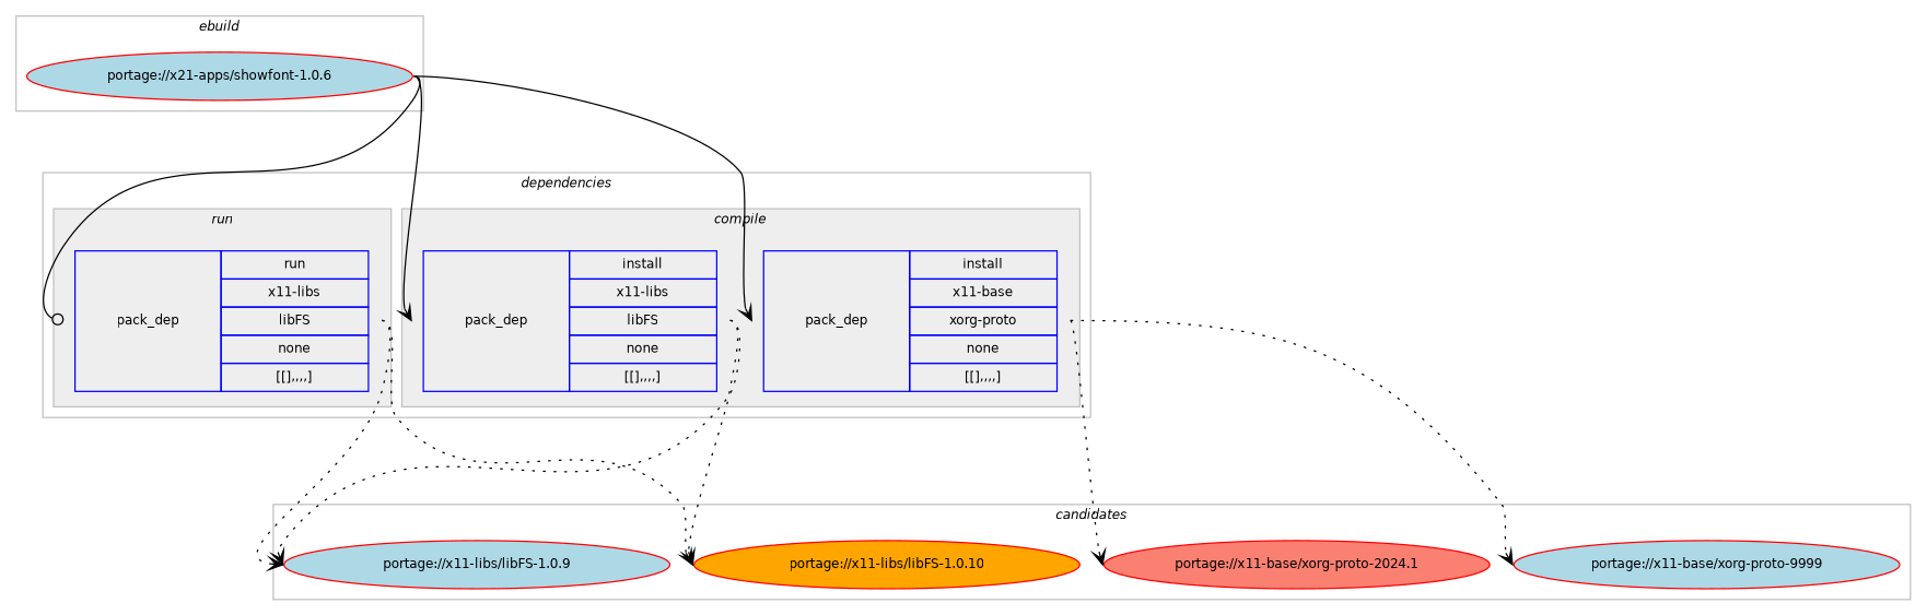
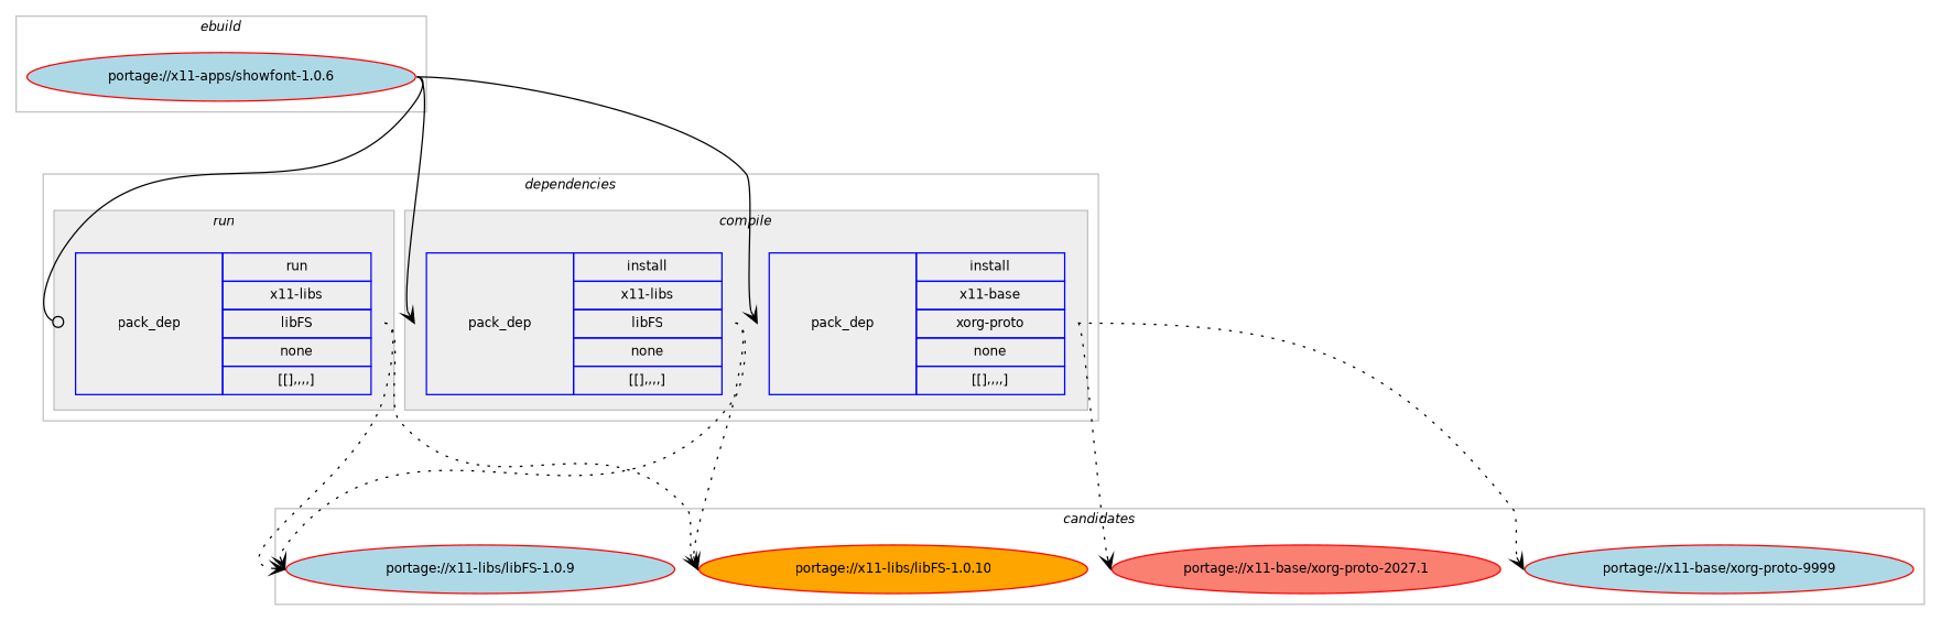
  digraph {
    compound=true
    concentrate=true
    fontname=Helvetica
    fontsize=10
    newrank=true
    rankdir=TB
    ranksep=1.5
    node [color=red fontname=Helvetica fontsize=10 style=filled]
    edge [arrowhead=vee headport=w style=dotted tailport=e weight=100]
-   n1 [fillcolor=lightblue label="portage://x21-apps/showfont-1.0.6" width=4]
+   n1 [fillcolor=lightblue label="portage://x11-apps/showfont-1.0.6" width=4]
    n2 [color=blue label=<<TABLE BORDER="0" CELLBORDER="1" CELLSPACING="0" CELLPADDING="4" WIDTH="220"><TR><TD ROWSPAN="6" CELLPADDING="30">pack_dep</TD></TR><TR><TD WIDTH="110">install</TD></TR><TR><TD>x11-base</TD></TR><TR><TD>xorg-proto</TD></TR><TR><TD>none</TD></TR><TR><TD>[[],,,,]</TD></TR></TABLE>> shape=none style=""]
    n3 [color=blue label=<<TABLE BORDER="0" CELLBORDER="1" CELLSPACING="0" CELLPADDING="4" WIDTH="220"><TR><TD ROWSPAN="6" CELLPADDING="30">pack_dep</TD></TR><TR><TD WIDTH="110">install</TD></TR><TR><TD>x11-libs</TD></TR><TR><TD>libFS</TD></TR><TR><TD>none</TD></TR><TR><TD>[[],,,,]</TD></TR></TABLE>> shape=none style=""]
    n4 [color=blue label=<<TABLE BORDER="0" CELLBORDER="1" CELLSPACING="0" CELLPADDING="4" WIDTH="220"><TR><TD ROWSPAN="6" CELLPADDING="30">pack_dep</TD></TR><TR><TD WIDTH="110">run</TD></TR><TR><TD>x11-libs</TD></TR><TR><TD>libFS</TD></TR><TR><TD>none</TD></TR><TR><TD>[[],,,,]</TD></TR></TABLE>> shape=none style=""]
    n5 [fillcolor=lightblue label="portage://x11-base/xorg-proto-9999" width=4]
-   n6 [fillcolor=salmon label="portage://x11-base/xorg-proto-2024.1" width=4]
+   n6 [fillcolor=salmon label="portage://x11-base/xorg-proto-2027.1" width=4]
    n7 [fillcolor=orange label="portage://x11-libs/libFS-1.0.10" width=4]
    n8 [fillcolor=lightblue label="portage://x11-libs/libFS-1.0.9" width=4]
    subgraph cluster_1 {
      color=gray
      label=<<i>ebuild</i>>
      n1
    }
    subgraph cluster_2 {
      color=gray
      label=<<i>dependencies</i>>
      subgraph cluster_3 {
        color=gray
        fillcolor="#eeeeee"
        label=<<i>compile</i>>
        style=filled
        subgraph sub_4 {
          color=gray
          fillcolor="#eeeeee"
          label=<<i>compile</i>>
          style=filled
          n2
        }
        subgraph sub_5 {
          color=gray
          fillcolor="#eeeeee"
          label=<<i>compile</i>>
          style=filled
          n3
        }
      }
      subgraph cluster_6 {
        color=gray
        fillcolor="#eeeeee"
        label=<<i>compile and run</i>>
        style=filled
      }
      subgraph cluster_7 {
        color=gray
        fillcolor="#eeeeee"
        label=<<i>run</i>>
        style=filled
        subgraph sub_8 {
          color=gray
          fillcolor="#eeeeee"
          label=<<i>run</i>>
          style=filled
          n4
        }
      }
    }
    subgraph cluster_9 {
      color=gray
      label=<<i>candidates</i>>
      rank=same
      subgraph sub_10 {
        color=black
        label=<<i>candidates</i>>
        nodesep=1
        rank=same
        n5
        n6
      }
      subgraph sub_11 {
        color=black
        label=<<i>candidates</i>>
        nodesep=1
        rank=same
        n7
        n8
      }
      subgraph sub_12 {
        color=black
        label=<<i>candidates</i>>
        nodesep=1
        rank=same
        n7
        n8
      }
    }
    n1 -> n2 [style=solid weight=20]
    n1 -> n3 [style=solid weight=20]
    n1 -> n4 [arrowhead=odot style=solid weight=20]
    n2 -> n5
    n2 -> n6
    n3 -> n7
    n3 -> n8
    n4 -> n7
    n4 -> n8
  }
